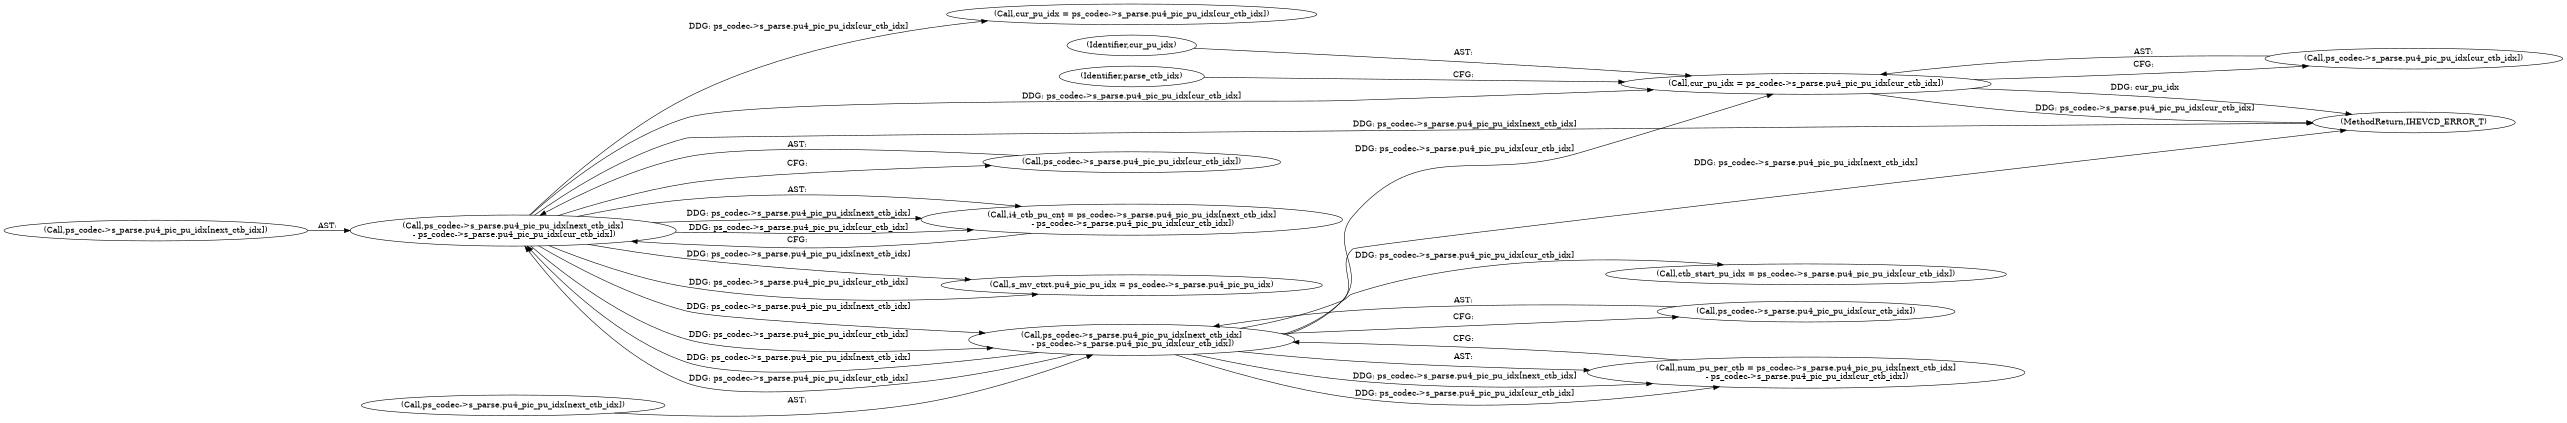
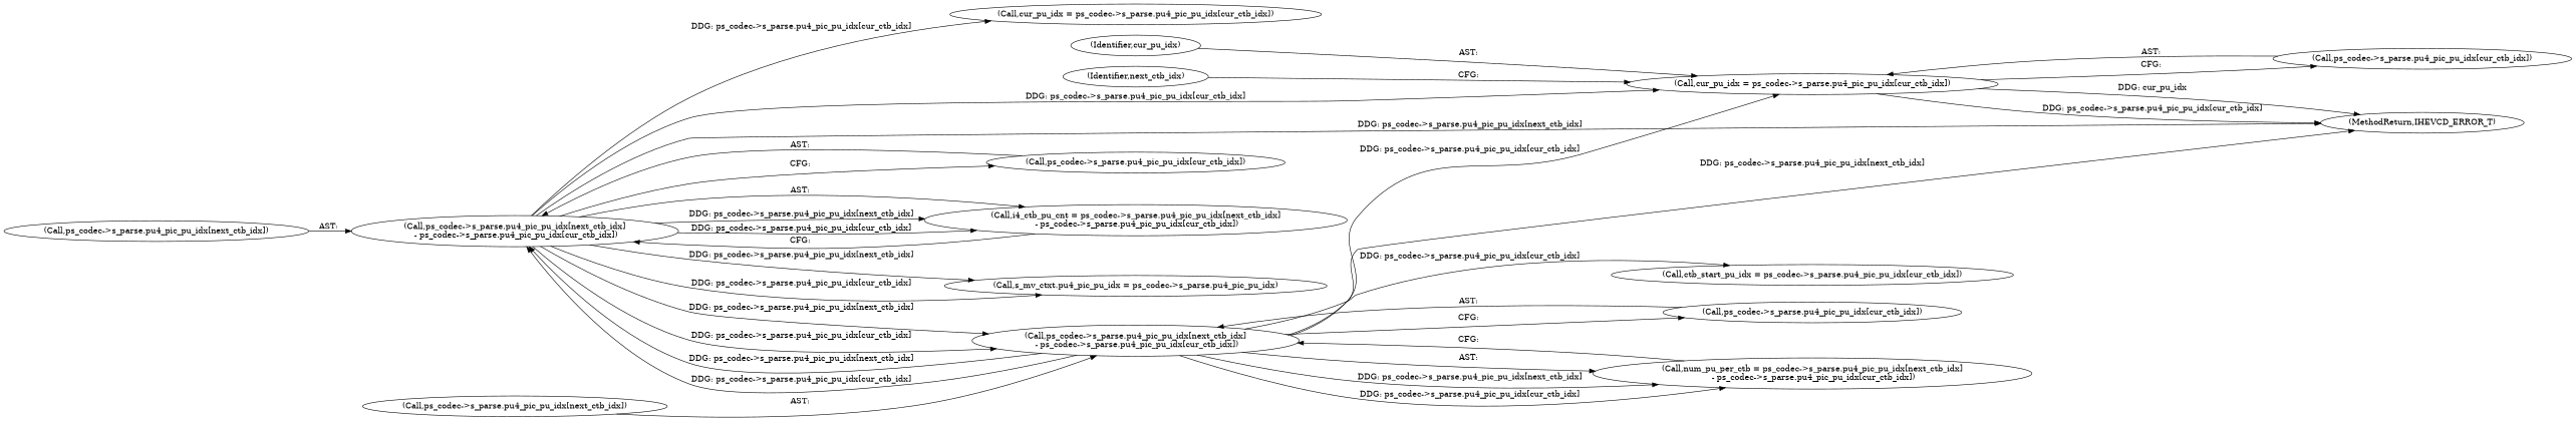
  digraph {
    rankdir=LR
    n1 [label="(Call,cur_pu_idx = ps_codec->s_parse.pu4_pic_pu_idx[cur_ctb_idx])"]
    n2 [label="(MethodReturn,IHEVCD_ERROR_T)"]
    n3 [label="(Call,ps_codec->s_parse.pu4_pic_pu_idx[cur_ctb_idx])"]
    n4 [label="(Call,ps_codec->s_parse.pu4_pic_pu_idx[next_ctb_idx]\n - ps_codec->s_parse.pu4_pic_pu_idx[cur_ctb_idx])"]
    n5 [label="(Call,ps_codec->s_parse.pu4_pic_pu_idx[next_ctb_idx]\n - ps_codec->s_parse.pu4_pic_pu_idx[cur_ctb_idx])"]
    n6 [label="(Call,i4_ctb_pu_cnt = ps_codec->s_parse.pu4_pic_pu_idx[next_ctb_idx]\n - ps_codec->s_parse.pu4_pic_pu_idx[cur_ctb_idx])"]
    n7 [label="(Call,s_mv_ctxt.pu4_pic_pu_idx = ps_codec->s_parse.pu4_pic_pu_idx)"]
    n8 [label="(Call,cur_pu_idx = ps_codec->s_parse.pu4_pic_pu_idx[cur_ctb_idx])"]
    n9 [label="(Call,ps_codec->s_parse.pu4_pic_pu_idx[cur_ctb_idx])"]
    n10 [label="(Call,num_pu_per_ctb = ps_codec->s_parse.pu4_pic_pu_idx[next_ctb_idx]\n - ps_codec->s_parse.pu4_pic_pu_idx[cur_ctb_idx])"]
    n11 [label="(Call,ctb_start_pu_idx = ps_codec->s_parse.pu4_pic_pu_idx[cur_ctb_idx])"]
    n12 [label="(Call,ps_codec->s_parse.pu4_pic_pu_idx[cur_ctb_idx])"]
    n13 [label="(Identifier,cur_pu_idx)"]
    n14 [label="(Call,ps_codec->s_parse.pu4_pic_pu_idx[next_ctb_idx])"]
-   n15 [label="(Identifier,parse_ctb_idx)"]
+   n15 [label="(Identifier,next_ctb_idx)"]
    n16 [label="(Call,ps_codec->s_parse.pu4_pic_pu_idx[next_ctb_idx])"]
    n1 -> n2 [label="DDG: ps_codec->s_parse.pu4_pic_pu_idx[cur_ctb_idx]"]
    n1 -> n2 [label="DDG: cur_pu_idx"]
    n1 -> n3 [label="CFG: "]
    n3 -> n1 [label="AST: "]
    n4 -> n1 [label="DDG: ps_codec->s_parse.pu4_pic_pu_idx[cur_ctb_idx]"]
    n4 -> n2 [label="DDG: ps_codec->s_parse.pu4_pic_pu_idx[next_ctb_idx]"]
    n4 -> n5 [label="DDG: ps_codec->s_parse.pu4_pic_pu_idx[next_ctb_idx]"]
    n4 -> n5 [label="DDG: ps_codec->s_parse.pu4_pic_pu_idx[cur_ctb_idx]"]
    n4 -> n6 [label="AST: "]
    n4 -> n6 [label="DDG: ps_codec->s_parse.pu4_pic_pu_idx[next_ctb_idx]"]
    n4 -> n6 [label="DDG: ps_codec->s_parse.pu4_pic_pu_idx[cur_ctb_idx]"]
    n4 -> n7 [label="DDG: ps_codec->s_parse.pu4_pic_pu_idx[next_ctb_idx]"]
    n4 -> n7 [label="DDG: ps_codec->s_parse.pu4_pic_pu_idx[cur_ctb_idx]"]
    n4 -> n8 [label="DDG: ps_codec->s_parse.pu4_pic_pu_idx[cur_ctb_idx]"]
    n4 -> n9 [label="CFG: "]
    n5 -> n1 [label="DDG: ps_codec->s_parse.pu4_pic_pu_idx[cur_ctb_idx]"]
    n5 -> n2 [label="DDG: ps_codec->s_parse.pu4_pic_pu_idx[next_ctb_idx]"]
    n5 -> n4 [label="DDG: ps_codec->s_parse.pu4_pic_pu_idx[next_ctb_idx]"]
    n5 -> n4 [label="DDG: ps_codec->s_parse.pu4_pic_pu_idx[cur_ctb_idx]"]
    n5 -> n10 [label="AST: "]
    n5 -> n10 [label="DDG: ps_codec->s_parse.pu4_pic_pu_idx[next_ctb_idx]"]
    n5 -> n10 [label="DDG: ps_codec->s_parse.pu4_pic_pu_idx[cur_ctb_idx]"]
    n5 -> n11 [label="DDG: ps_codec->s_parse.pu4_pic_pu_idx[cur_ctb_idx]"]
    n5 -> n12 [label="CFG: "]
    n6 -> n4 [label="CFG: "]
    n9 -> n4 [label="AST: "]
    n10 -> n5 [label="CFG: "]
    n12 -> n5 [label="AST: "]
    n13 -> n1 [label="AST: "]
    n14 -> n5 [label="AST: "]
    n15 -> n1 [label="CFG: "]
    n16 -> n4 [label="AST: "]
  }
